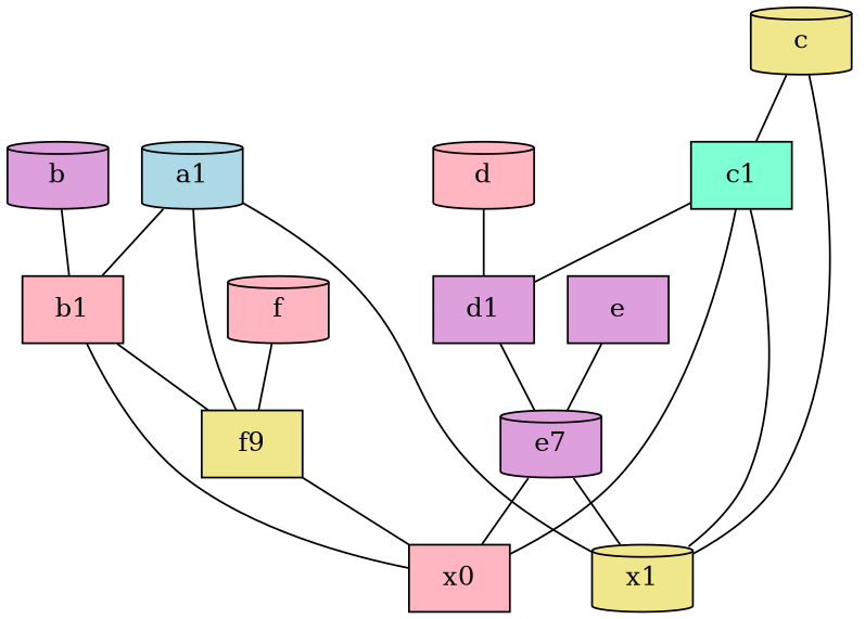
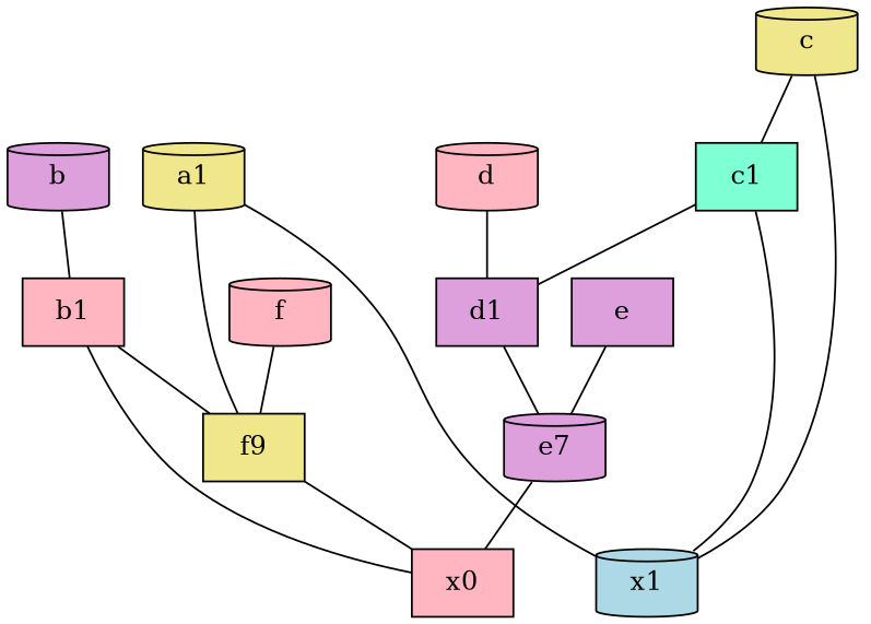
  graph {
    node [fillcolor=lightpink labelfontsize=50 shape=cylinder style=filled]
    n1 [fillcolor=khaki label=f9 shape=box]
    f
    x0 [shape=box]
    e [fillcolor=plum shape=box]
    n5 [fillcolor=plum label=e7]
-   x1 [fillcolor=khaki]
-   a1 [fillcolor=lightblue]
+   x1 [fillcolor=lightblue]
+   a1 [fillcolor=khaki]
    b1 [shape=box]
    b [fillcolor=plum]
    c1 [fillcolor=aquamarine shape=box]
    d1 [fillcolor=plum shape=box]
    c [fillcolor=khaki]
    d
    n1 -- x0
    f -- n1
    e -- n5
    n5 -- x0
-   n5 -- x1
    a1 -- n1
    a1 -- x1
-   a1 -- b1
    b1 -- n1
    b1 -- x0
    b -- b1
-   c1 -- x0
    c1 -- x1
    c1 -- d1
    d1 -- n5
    c -- x1
    c -- c1
    d -- d1
  }
